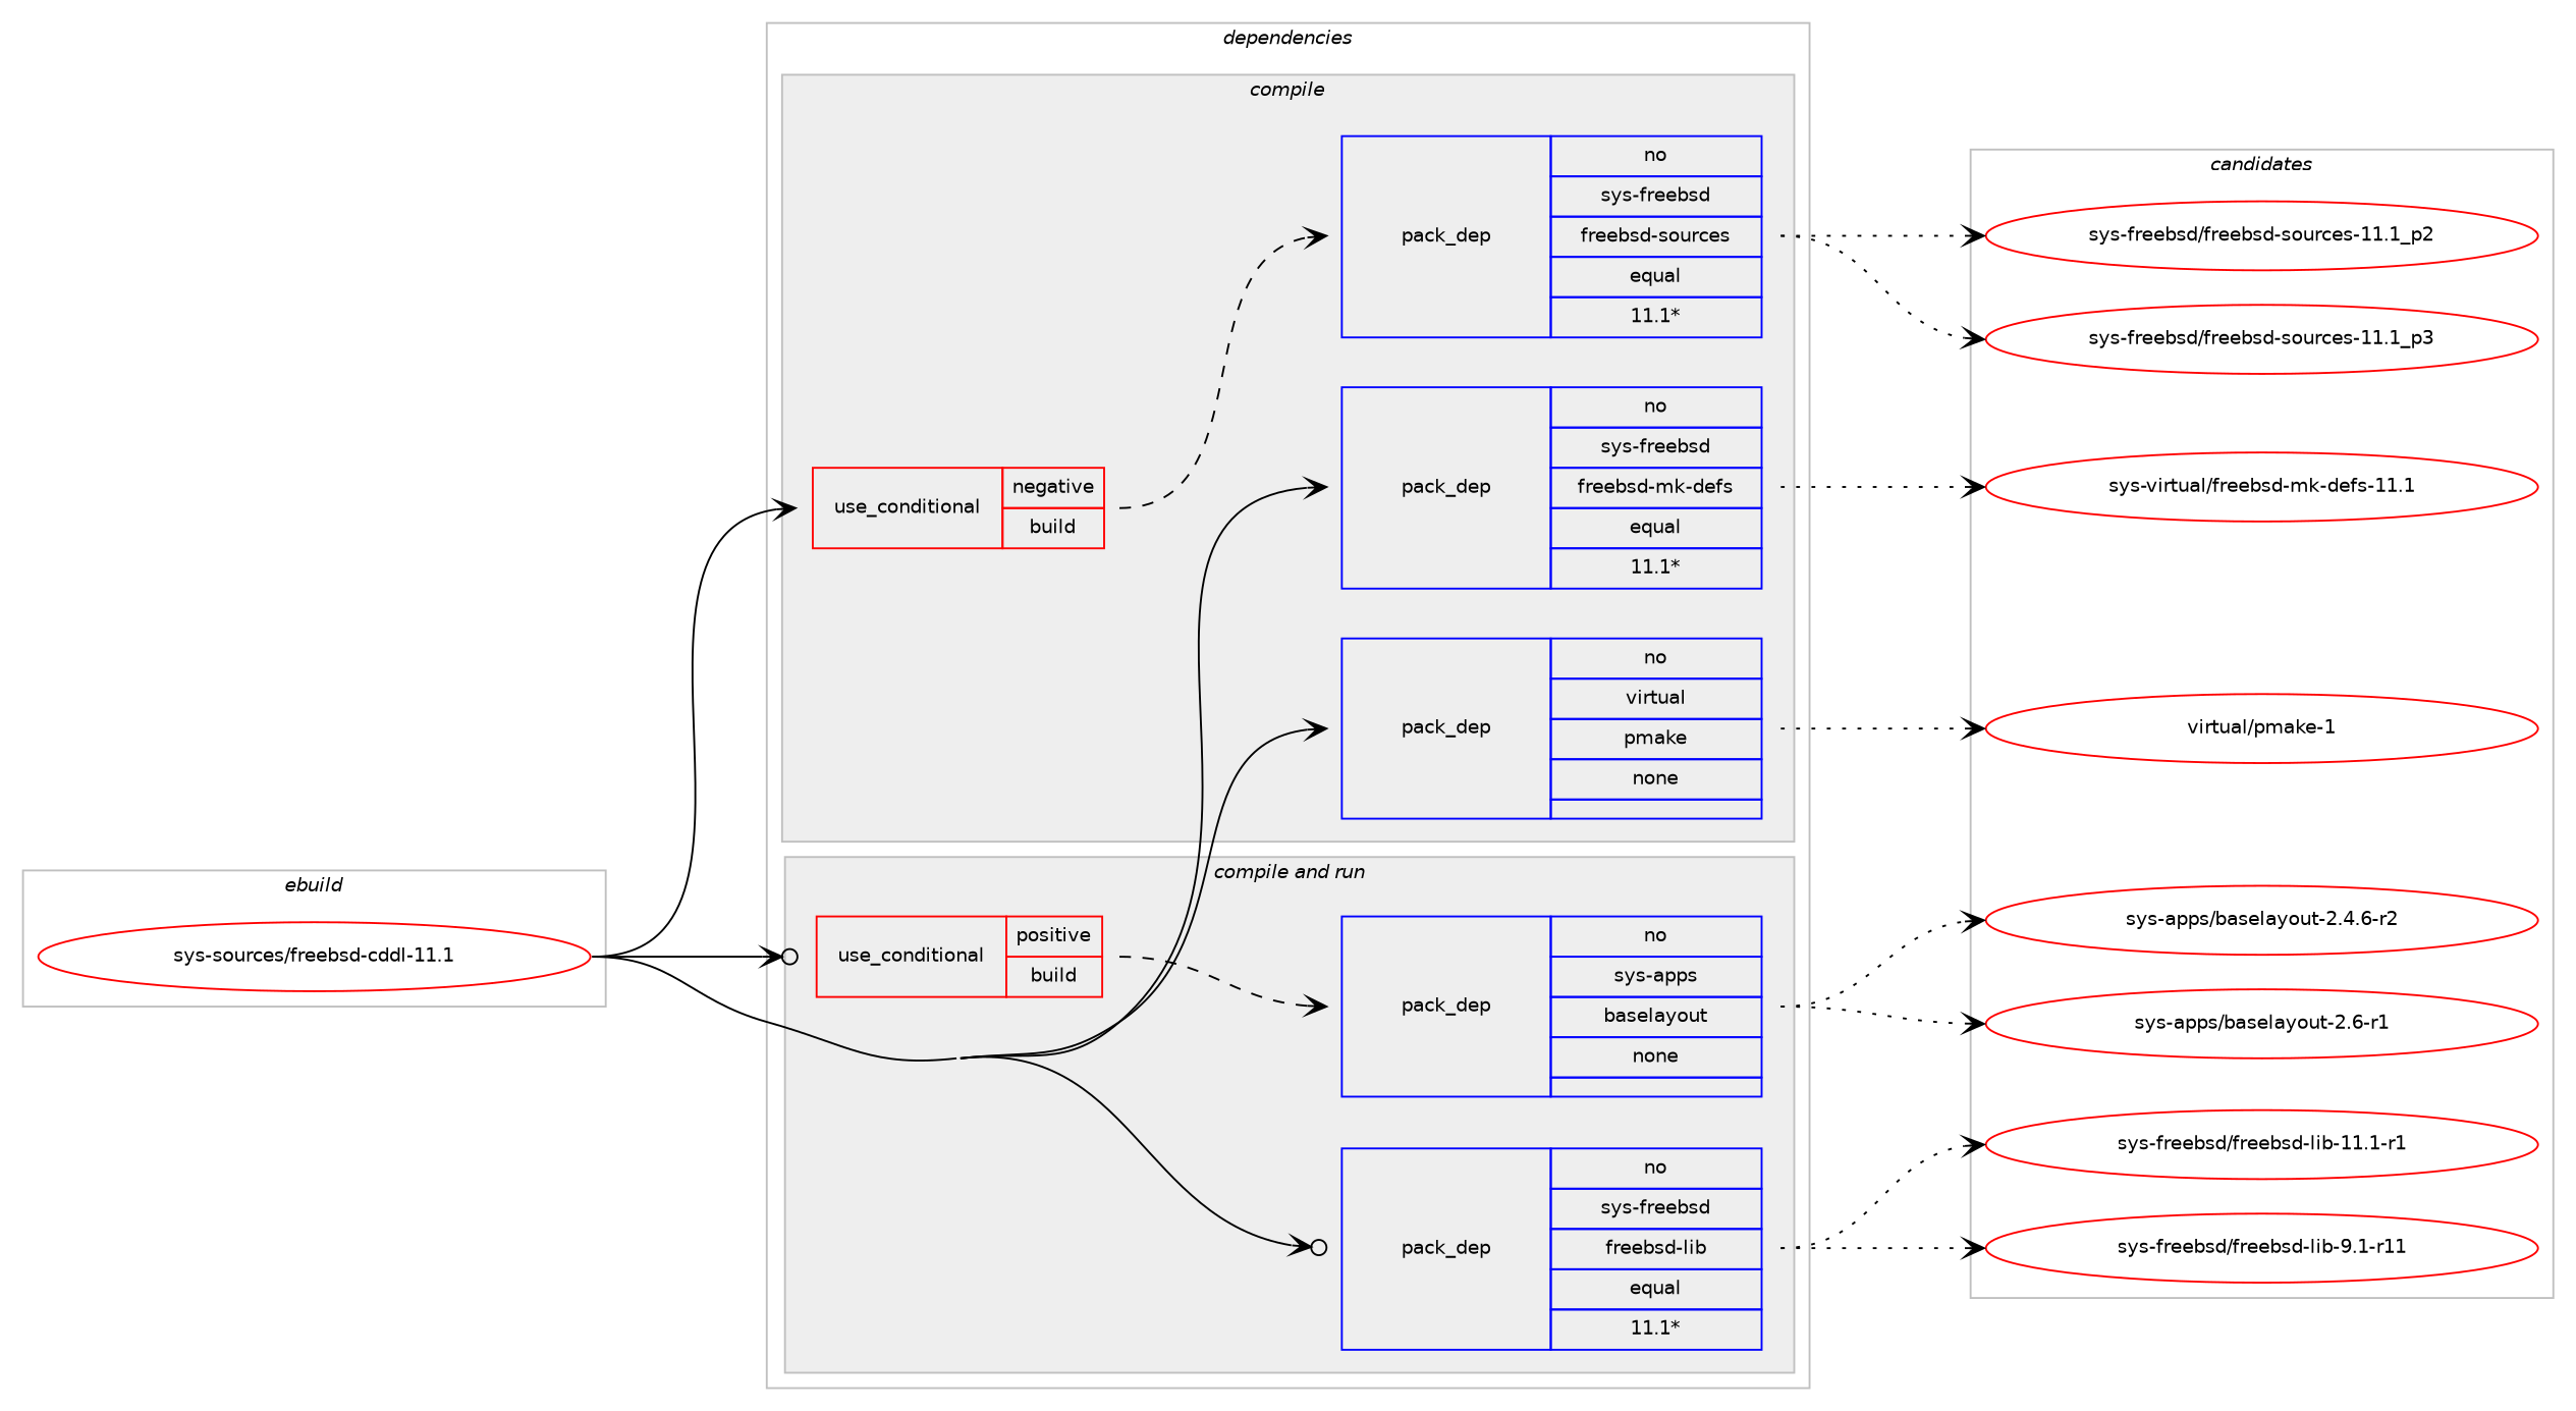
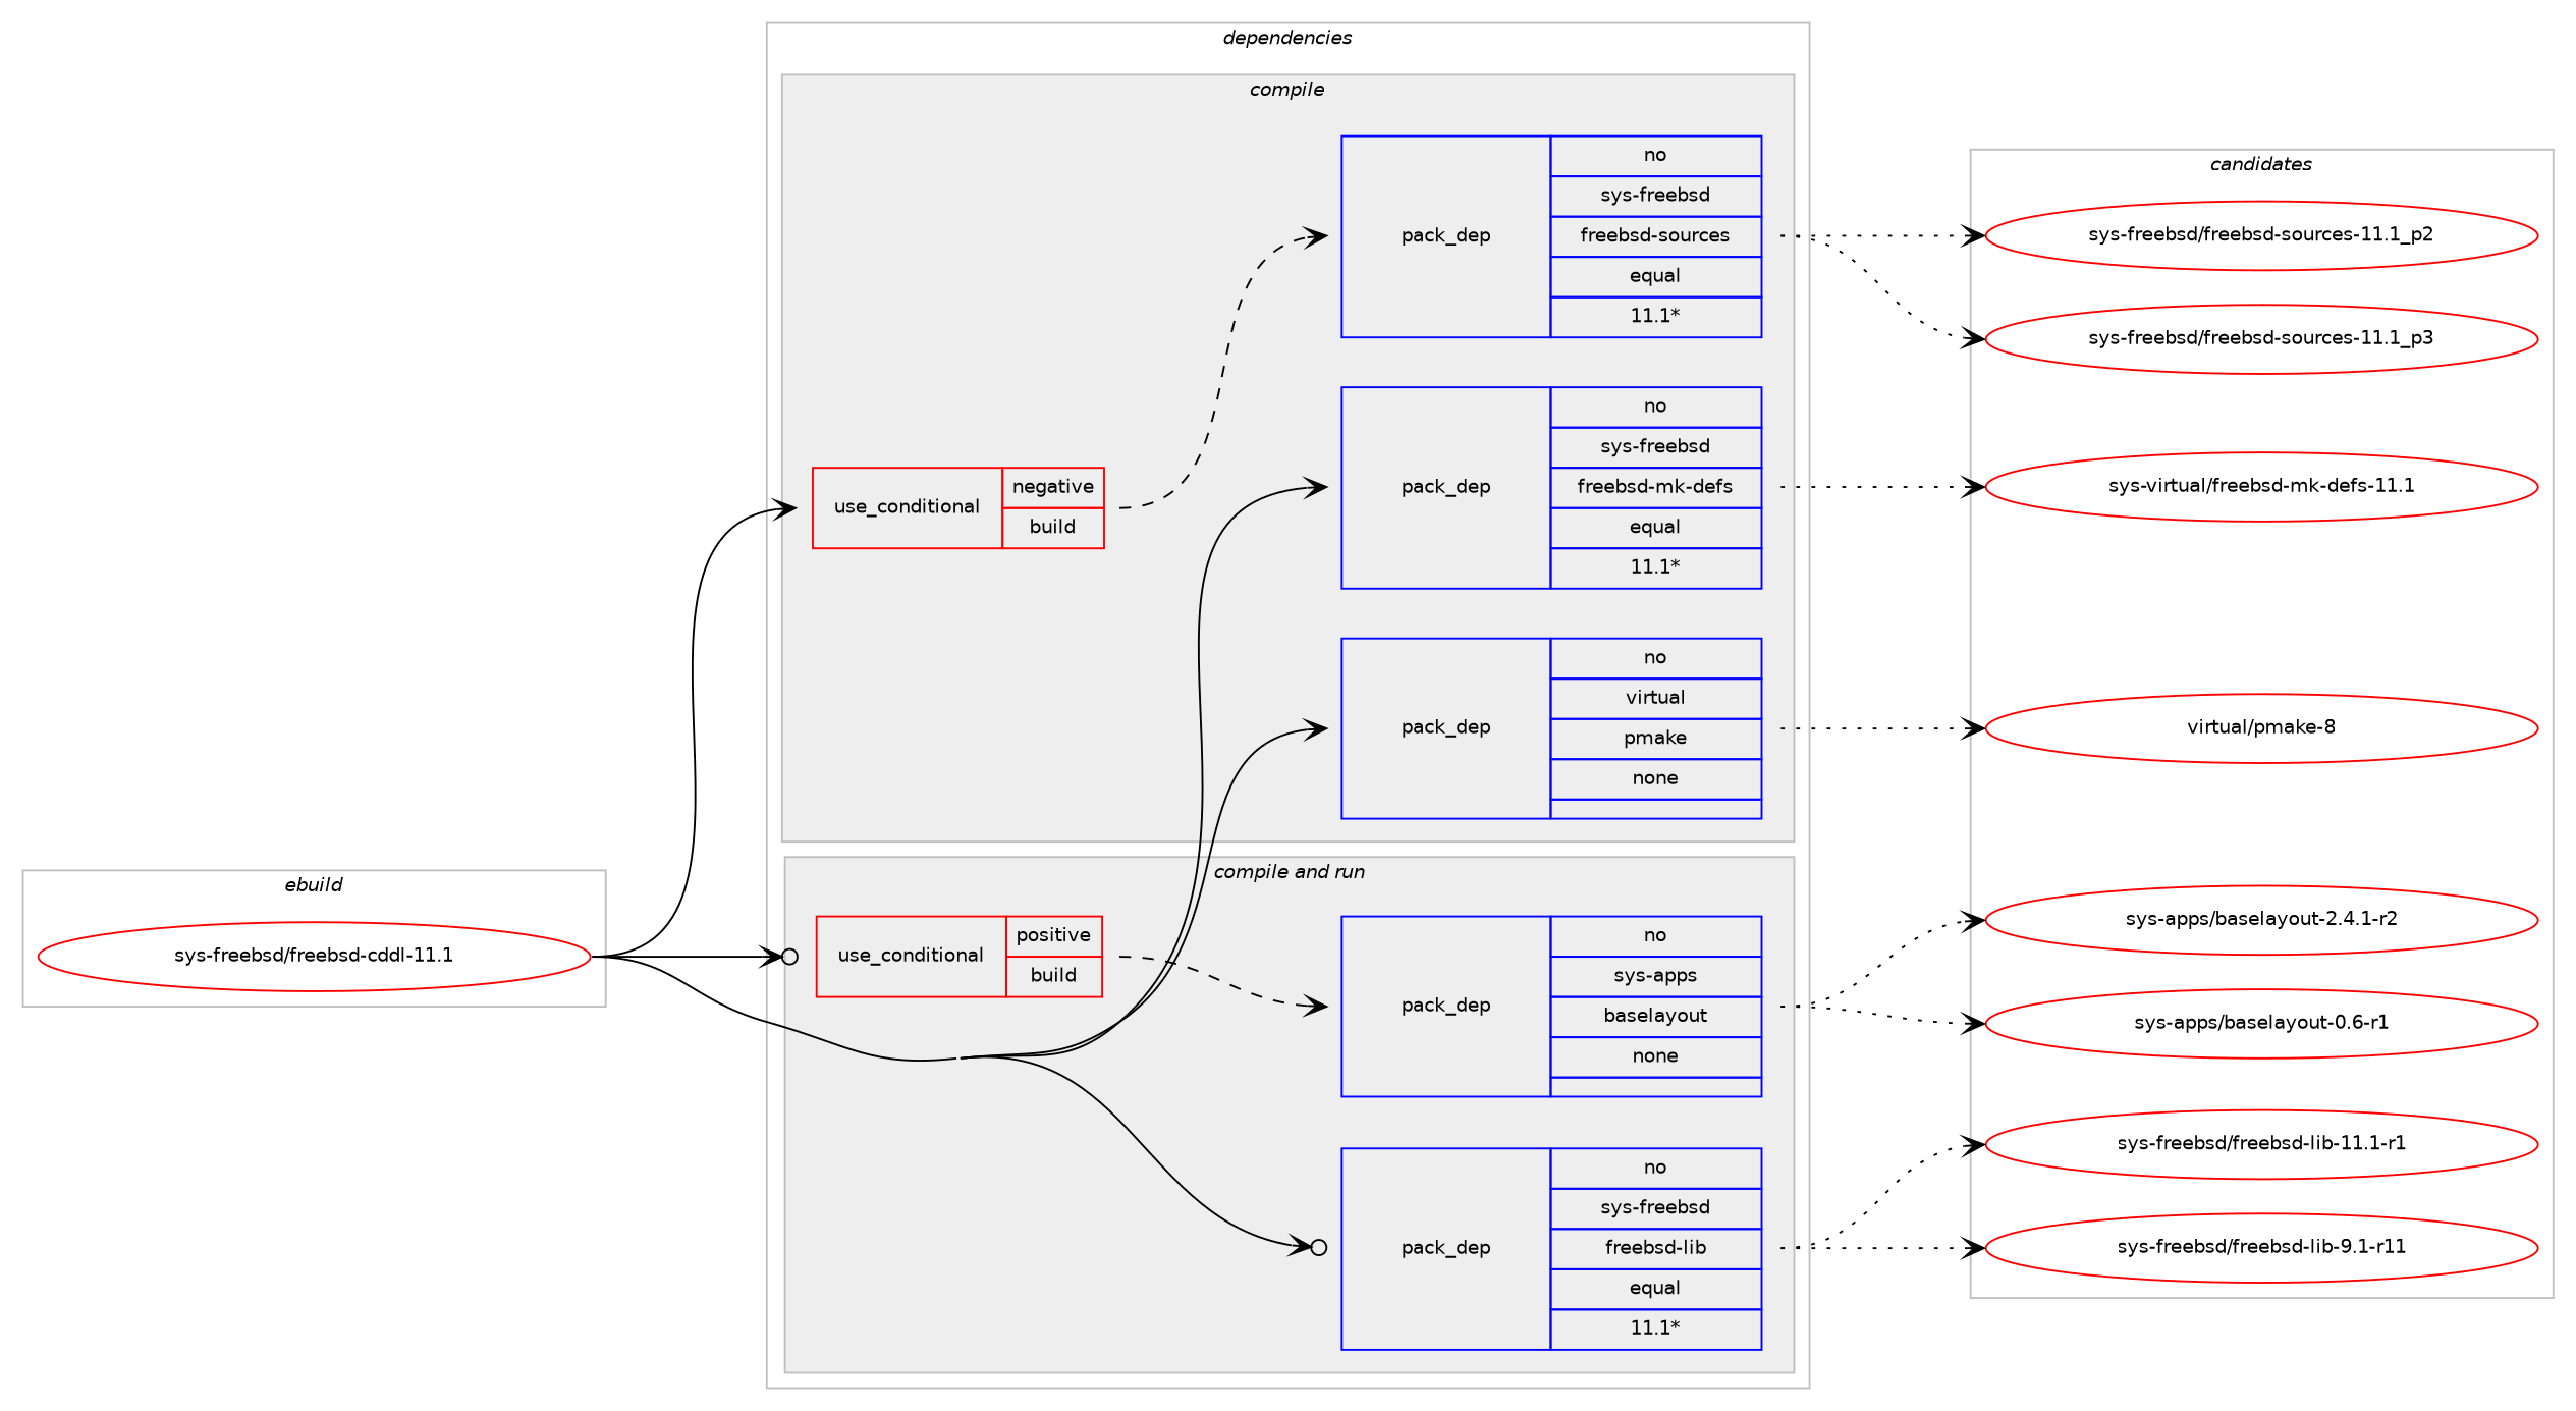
  digraph {
    compound=true
    concentrate=true
    fontname=Helvetica
    fontsize=10
    newrank=true
    rankdir=LR
    ranksep=1.5
    node [color=red fontname=Helvetica fontsize=10]
    edge [arrowhead=vee headport=w style=dotted tailport=e weight=100]
-   n1 [label="sys-sources/freebsd-cddl-11.1" width=4]
+   n1 [label="sys-freebsd/freebsd-cddl-11.1" width=4]
    n2 [color=blue label=<<TABLE BORDER="0" CELLBORDER="1" CELLSPACING="0" CELLPADDING="4" WIDTH="220"><TR><TD ROWSPAN="6" CELLPADDING="30">pack_dep</TD></TR><TR><TD WIDTH="110">no</TD></TR><TR><TD>sys-freebsd</TD></TR><TR><TD>freebsd-sources</TD></TR><TR><TD>equal</TD></TR><TR><TD>11.1*</TD></TR></TABLE>> shape=none]
    n3 [label=<<TABLE BORDER="0" CELLBORDER="1" CELLSPACING="0" CELLPADDING="4"><TR><TD ROWSPAN="3" CELLPADDING="10">use_conditional</TD></TR><TR><TD>negative</TD></TR><TR><TD>build</TD></TR></TABLE>> shape=none]
    n4 [color=blue label=<<TABLE BORDER="0" CELLBORDER="1" CELLSPACING="0" CELLPADDING="4" WIDTH="220"><TR><TD ROWSPAN="6" CELLPADDING="30">pack_dep</TD></TR><TR><TD WIDTH="110">no</TD></TR><TR><TD>sys-freebsd</TD></TR><TR><TD>freebsd-mk-defs</TD></TR><TR><TD>equal</TD></TR><TR><TD>11.1*</TD></TR></TABLE>> shape=none]
    n5 [color=blue label=<<TABLE BORDER="0" CELLBORDER="1" CELLSPACING="0" CELLPADDING="4" WIDTH="220"><TR><TD ROWSPAN="6" CELLPADDING="30">pack_dep</TD></TR><TR><TD WIDTH="110">no</TD></TR><TR><TD>virtual</TD></TR><TR><TD>pmake</TD></TR><TR><TD>none</TD></TR><TR><TD></TD></TR></TABLE>> shape=none]
    n6 [color=blue label=<<TABLE BORDER="0" CELLBORDER="1" CELLSPACING="0" CELLPADDING="4" WIDTH="220"><TR><TD ROWSPAN="6" CELLPADDING="30">pack_dep</TD></TR><TR><TD WIDTH="110">no</TD></TR><TR><TD>sys-apps</TD></TR><TR><TD>baselayout</TD></TR><TR><TD>none</TD></TR><TR><TD></TD></TR></TABLE>> shape=none]
    n7 [label=<<TABLE BORDER="0" CELLBORDER="1" CELLSPACING="0" CELLPADDING="4"><TR><TD ROWSPAN="3" CELLPADDING="10">use_conditional</TD></TR><TR><TD>positive</TD></TR><TR><TD>build</TD></TR></TABLE>> shape=none]
    n8 [color=blue label=<<TABLE BORDER="0" CELLBORDER="1" CELLSPACING="0" CELLPADDING="4" WIDTH="220"><TR><TD ROWSPAN="6" CELLPADDING="30">pack_dep</TD></TR><TR><TD WIDTH="110">no</TD></TR><TR><TD>sys-freebsd</TD></TR><TR><TD>freebsd-lib</TD></TR><TR><TD>equal</TD></TR><TR><TD>11.1*</TD></TR></TABLE>> shape=none]
    n9 [label="sys-freebsd/freebsd-sources-11.1_p2" width=4]
    n10 [label="sys-freebsd/freebsd-sources-11.1_p3" width=4]
    n11 [label="sys-virtual/freebsd-mk-defs-11.1" width=4]
-   n12 [label="virtual/pmake-1" width=4]
-   n13 [label="sys-apps/baselayout-2.4.6-r2" width=4]
-   n14 [label="sys-apps/baselayout-2.6-r1" width=4]
+   n12 [label="virtual/pmake-8" width=4]
+   n13 [label="sys-apps/baselayout-2.4.1-r2" width=4]
+   n14 [label="sys-apps/baselayout-0.6-r1" width=4]
    n15 [label="sys-freebsd/freebsd-lib-11.1-r1" width=4]
    n16 [label="sys-freebsd/freebsd-lib-9.1-r11" width=4]
    subgraph cluster_1 {
      color=gray
      label=<<i>ebuild</i>>
      rank=same
      n1
    }
    subgraph cluster_2 {
      color=gray
      label=<<i>dependencies</i>>
      subgraph cluster_3 {
        color=gray
        fillcolor="#eeeeee"
        label=<<i>compile</i>>
        style=filled
        subgraph sub_4 {
          color=gray
          fillcolor="#eeeeee"
          label=<<i>compile</i>>
          style=filled
          n3
          subgraph sub_5 {
            color=gray
            fillcolor="#eeeeee"
            label=<<i>compile</i>>
            style=filled
            n2
          }
        }
        subgraph sub_6 {
          color=gray
          fillcolor="#eeeeee"
          label=<<i>compile</i>>
          style=filled
          n4
        }
        subgraph sub_7 {
          color=gray
          fillcolor="#eeeeee"
          label=<<i>compile</i>>
          style=filled
          n5
        }
      }
      subgraph cluster_8 {
        color=gray
        fillcolor="#eeeeee"
        label=<<i>compile and run</i>>
        style=filled
        subgraph sub_9 {
          color=gray
          fillcolor="#eeeeee"
          label=<<i>compile and run</i>>
          style=filled
          n7
          subgraph sub_10 {
            color=gray
            fillcolor="#eeeeee"
            label=<<i>compile and run</i>>
            style=filled
            n6
          }
        }
        subgraph sub_11 {
          color=gray
          fillcolor="#eeeeee"
          label=<<i>compile and run</i>>
          style=filled
          n8
        }
      }
      subgraph cluster_12 {
        color=gray
        fillcolor="#eeeeee"
        label=<<i>run</i>>
        style=filled
      }
    }
    subgraph cluster_13 {
      color=gray
      label=<<i>candidates</i>>
      rank=same
      subgraph sub_14 {
        color=black
        label=<<i>candidates</i>>
        nodesep=1
        rank=same
        n9
        n10
      }
      subgraph sub_15 {
        color=black
        label=<<i>candidates</i>>
        nodesep=1
        rank=same
        n11
      }
      subgraph sub_16 {
        color=black
        label=<<i>candidates</i>>
        nodesep=1
        rank=same
        n12
      }
      subgraph sub_17 {
        color=black
        label=<<i>candidates</i>>
        nodesep=1
        rank=same
        n13
        n14
      }
      subgraph sub_18 {
        color=black
        label=<<i>candidates</i>>
        nodesep=1
        rank=same
        n15
        n16
      }
    }
    n1 -> n3 [style=solid weight=20]
    n1 -> n4 [style=solid weight=20]
    n1 -> n5 [style=solid weight=20]
    n1 -> n7 [arrowhead=odotvee style=solid weight=20]
    n1 -> n8 [arrowhead=odotvee style=solid weight=20]
    n2 -> n9
    n2 -> n10
    n3 -> n2 [style=dashed weight=20]
    n4 -> n11
    n5 -> n12
    n6 -> n13
    n6 -> n14
    n7 -> n6 [style=dashed weight=20]
    n8 -> n15
    n8 -> n16
  }
